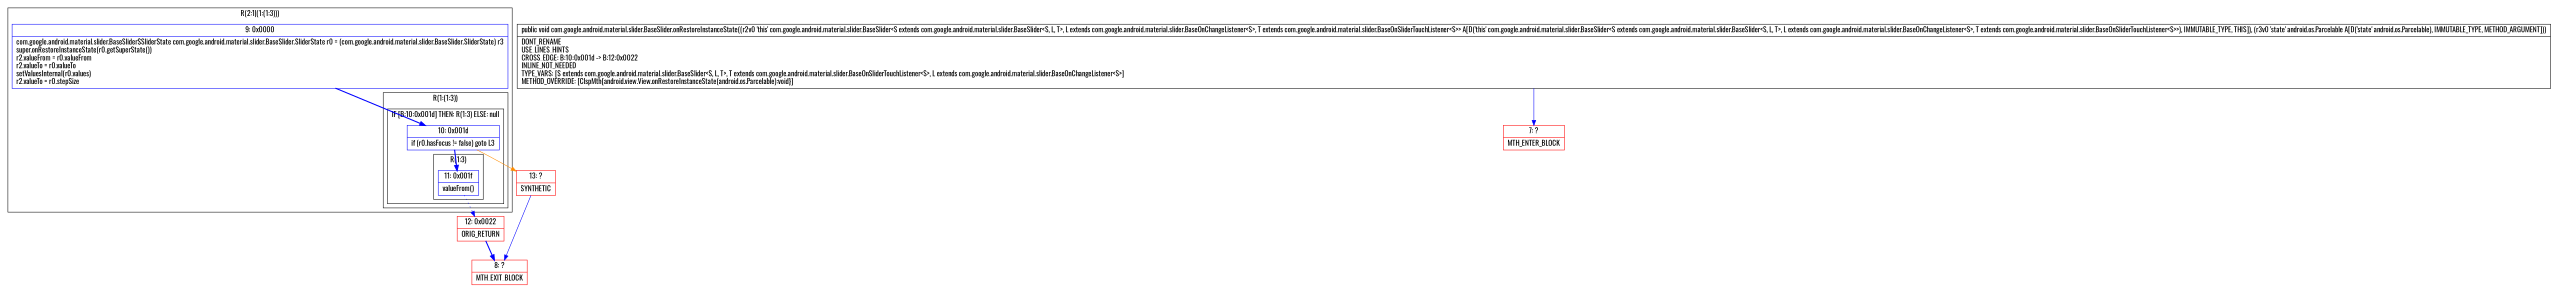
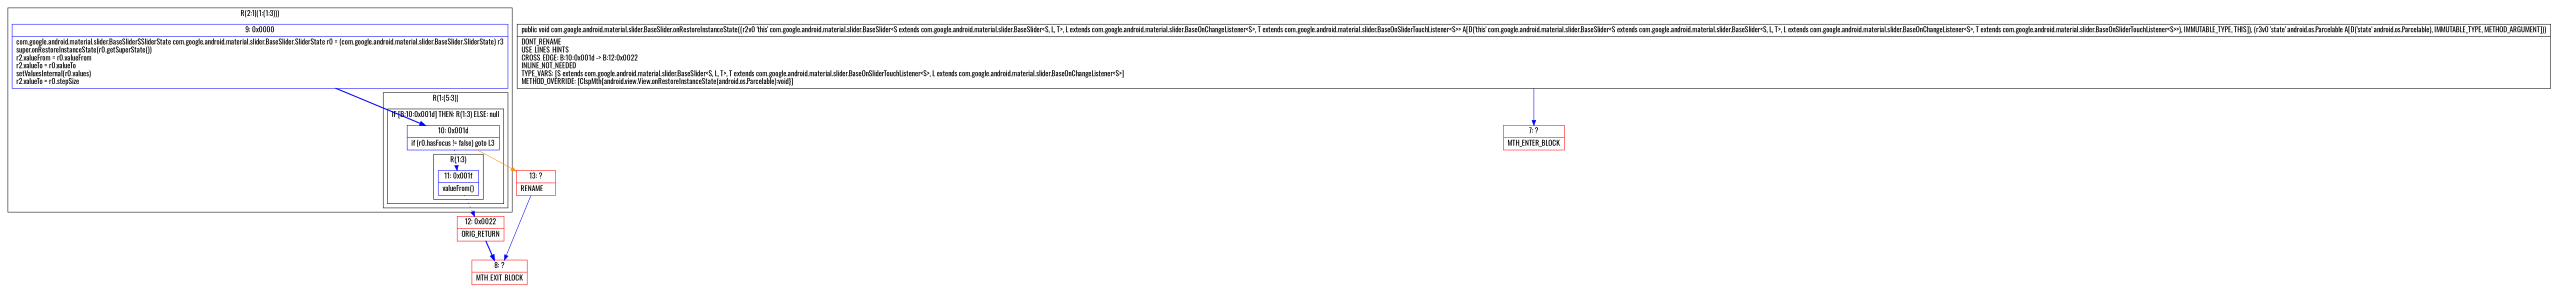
  digraph {
    fontname=Oswald
    node [color=red fontname=Oswald shape=record]
    edge [color=blue fontname=Oswald style=solid]
    n1 [color=blue label="{11\:\ 0x001f|valueFrom()\l}"]
    n2 [color=blue label="{10\:\ 0x001d|if (r0.hasFocus != false) goto L3\l}"]
    n3 [color=blue label="{9\:\ 0x0000|com.google.android.material.slider.BaseSlider$SliderState com.google.android.material.slider.BaseSlider.SliderState r0 = (com.google.android.material.slider.BaseSlider.SliderState) r3\lsuper.onRestoreInstanceState(r0.getSuperState())\lr2.valueFrom = r0.valueFrom\lr2.valueTo = r0.valueTo\lsetValuesInternal(r0.values)\lr2.valueTo = r0.stepSize\l}"]
    n4 [label="{12\:\ 0x0022|ORIG_RETURN\l}"]
-   n5 [label="{13\:\ ?|SYNTHETIC\l}"]
+   n5 [label="{13\:\ ?|RENAME\l}"]
    n6 [label="{8\:\ ?|MTH_EXIT_BLOCK\l}"]
    n7 [label="{7\:\ ?|MTH_ENTER_BLOCK\l}"]
    n8 [label="{public void com.google.android.material.slider.BaseSlider.onRestoreInstanceState((r2v0 'this' com.google.android.material.slider.BaseSlider\<S extends com.google.android.material.slider.BaseSlider\<S, L, T\>, L extends com.google.android.material.slider.BaseOnChangeListener\<S\>, T extends com.google.android.material.slider.BaseOnSliderTouchListener\<S\>\> A[D('this' com.google.android.material.slider.BaseSlider\<S extends com.google.android.material.slider.BaseSlider\<S, L, T\>, L extends com.google.android.material.slider.BaseOnChangeListener\<S\>, T extends com.google.android.material.slider.BaseOnSliderTouchListener\<S\>\>), IMMUTABLE_TYPE, THIS]), (r3v0 'state' android.os.Parcelable A[D('state' android.os.Parcelable), IMMUTABLE_TYPE, METHOD_ARGUMENT]))  | DONT_RENAME\lUSE_LINES_HINTS\lCROSS_EDGE: B:10:0x001d \-\> B:12:0x0022\lINLINE_NOT_NEEDED\lTYPE_VARS: [S extends com.google.android.material.slider.BaseSlider\<S, L, T\>, T extends com.google.android.material.slider.BaseOnSliderTouchListener\<S\>, L extends com.google.android.material.slider.BaseOnChangeListener\<S\>]\lMETHOD_OVERRIDE: [ClspMth\{android.view.View.onRestoreInstanceState(android.os.Parcelable):void\}]\l}" color=""]
    subgraph cluster_1 {
      label="R(2:1|(1:(1:3)))"
      n3
      subgraph cluster_2 {
-       label="R(1:(1:3))"
+       label="R(1:(5:3))"
        subgraph cluster_3 {
          label="IF [B:10:0x001d] THEN: R(1:3) ELSE: null"
          n2
          subgraph cluster_4 {
            label="R(1:3)"
            n1
          }
        }
      }
    }
    n1 -> n4 [style=dotted]
-   n2 -> n1 [style=bold]
+   n2 -> n1 [style=dotted]
    n2 -> n5 [color=darkorange]
    n3 -> n2 [style=bold]
    n4 -> n6 [style=bold]
    n5 -> n6
    n8 -> n7
  }
